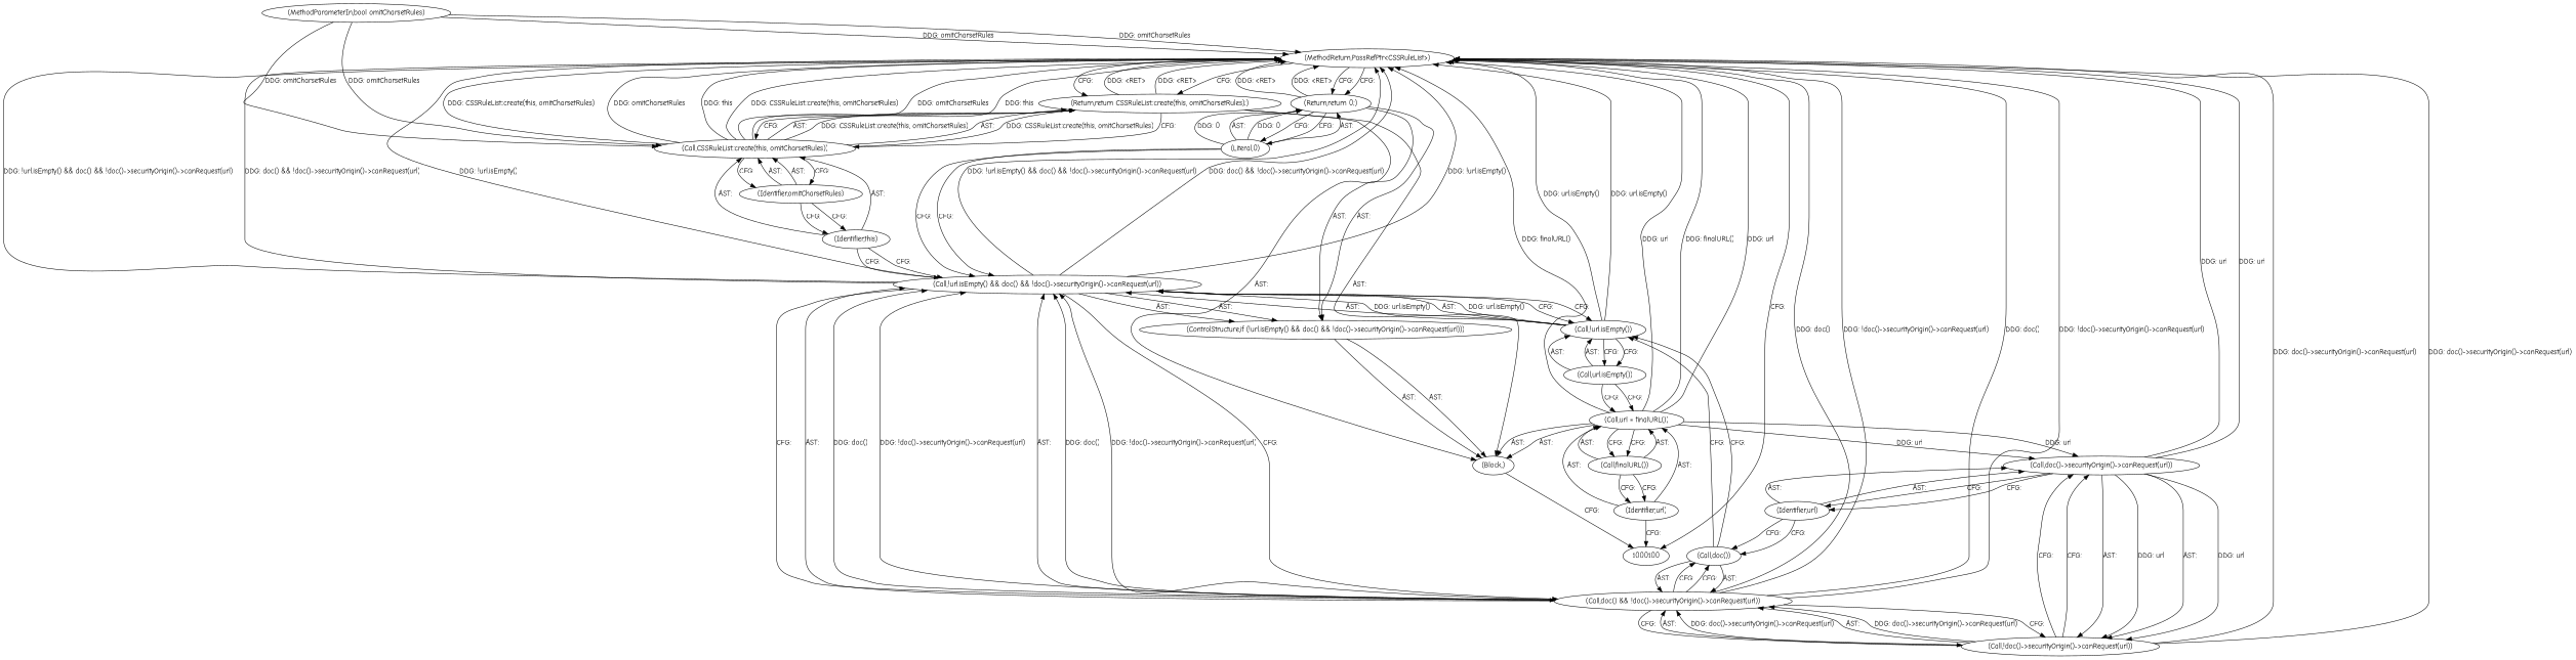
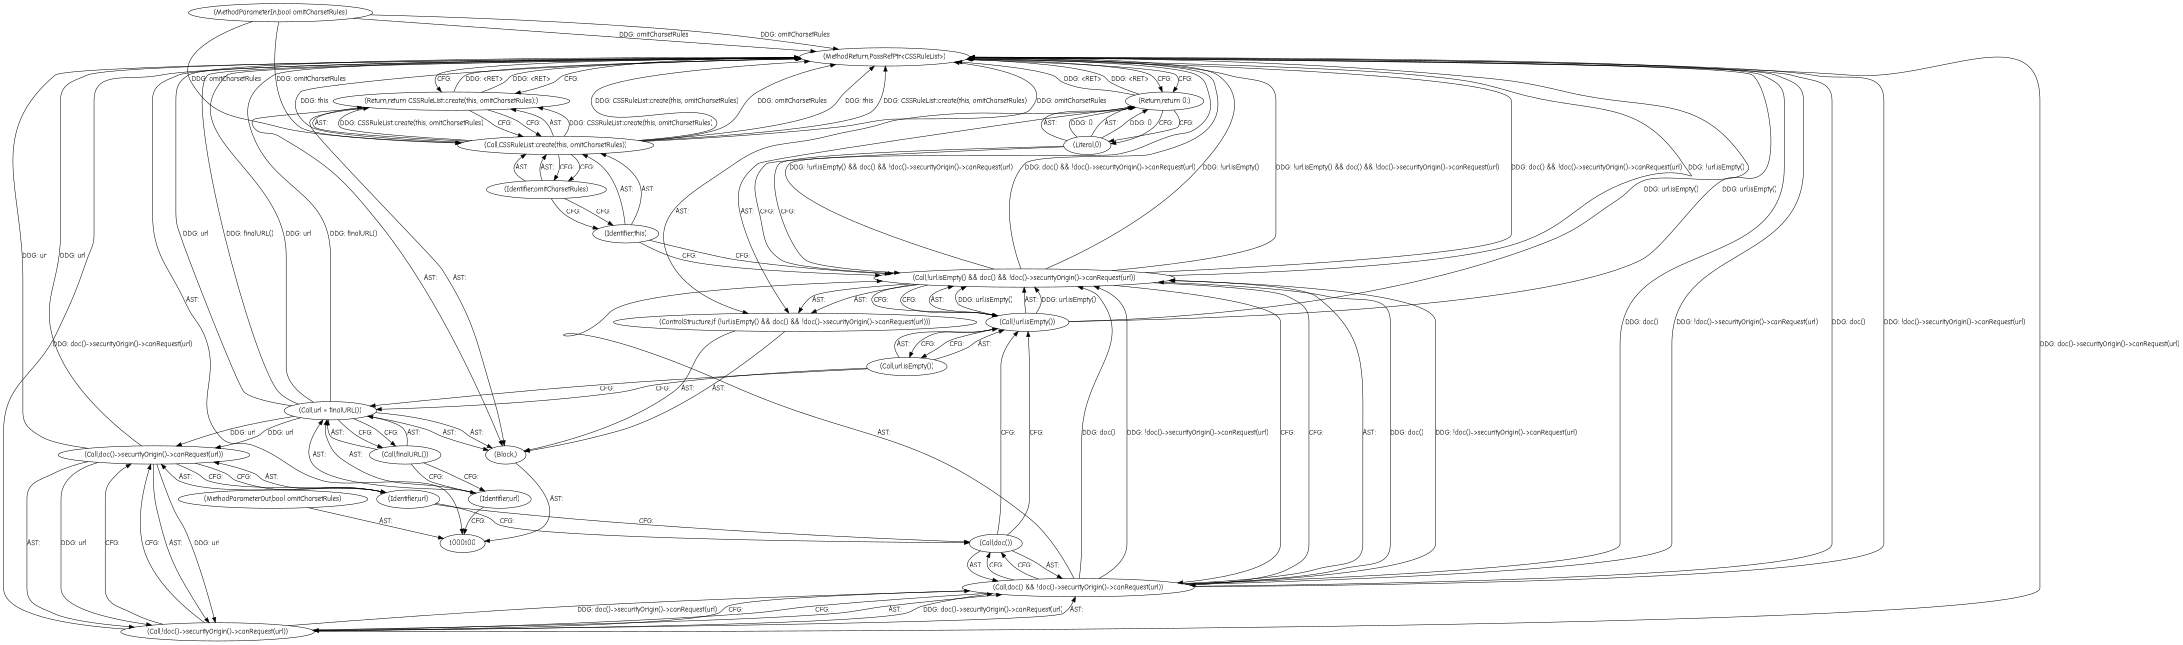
  digraph {
    fontname="Comic Neue"
    node [fontname="Comic Neue"]
    edge [fontname="Comic Neue"]
    n1 [label="(MethodReturn,PassRefPtr<CSSRuleList>)"]
    n2 [label="(Return,return 0;)"]
    n3 [label="(Return,return CSSRuleList::create(this, omitCharsetRules);)"]
    1000100
    n5 [label="(ControlStructure,if (!url.isEmpty() && doc() && !doc()->securityOrigin()->canRequest(url)))"]
    n6 [label="(Literal,0)"]
    n7 [label="(Call,CSSRuleList::create(this, omitCharsetRules))"]
    n8 [label="(Block,)"]
    n9 [label="(MethodParameterIn,bool omitCharsetRules)"]
    n10 [label="(Identifier,omitCharsetRules)"]
+   n11 [label="(MethodParameterOut,bool omitCharsetRules)"]
    n12 [label="(Call,finalURL())"]
    n13 [label="(Call,url = finalURL())"]
    n14 [label="(Identifier,url)"]
    n15 [label="(Call,doc()->securityOrigin()->canRequest(url))"]
    n16 [label="(Call,!doc()->securityOrigin()->canRequest(url))"]
    n17 [label="(Identifier,url)"]
    n18 [label="(Call,doc() && !doc()->securityOrigin()->canRequest(url))"]
    n19 [label="(Call,doc())"]
    n20 [label="(Call,!url.isEmpty() && doc() && !doc()->securityOrigin()->canRequest(url))"]
    n21 [label="(Call,!url.isEmpty())"]
    n22 [label="(Call,url.isEmpty())"]
    n23 [label="(Identifier,this)"]
    n1 -> n2 [label="CFG: "]
    n1 -> n2 [label="CFG: "]
    n1 -> n3 [label="CFG: "]
    n1 -> n3 [label="CFG: "]
-   n1 -> 1000100 [label="CFG: "]
+   n1 -> 1000100 [label="AST: "]
    n2 -> n1 [label="DDG: <RET>"]
    n2 -> n1 [label="DDG: <RET>"]
    n2 -> n5 [label="AST: "]
    n2 -> n5 [label="AST: "]
    n2 -> n6 [label="CFG: "]
    n2 -> n6 [label="CFG: "]
    n3 -> n1 [label="DDG: <RET>"]
    n3 -> n1 [label="DDG: <RET>"]
    n3 -> n7 [label="CFG: "]
    n3 -> n7 [label="CFG: "]
    n3 -> n8 [label="AST: "]
    n3 -> n8 [label="AST: "]
    n5 -> n8 [label="AST: "]
    n5 -> n8 [label="AST: "]
    n6 -> n2 [label="AST: "]
    n6 -> n2 [label="DDG: 0"]
    n6 -> n2 [label="AST: "]
    n6 -> n2 [label="DDG: 0"]
    n6 -> n20 [label="CFG: "]
    n6 -> n20 [label="CFG: "]
    n7 -> n1 [label="DDG: CSSRuleList::create(this, omitCharsetRules)"]
    n7 -> n1 [label="DDG: omitCharsetRules"]
    n7 -> n1 [label="DDG: this"]
    n7 -> n1 [label="DDG: CSSRuleList::create(this, omitCharsetRules)"]
    n7 -> n1 [label="DDG: omitCharsetRules"]
    n7 -> n1 [label="DDG: this"]
    n7 -> n3 [label="AST: "]
    n7 -> n3 [label="DDG: CSSRuleList::create(this, omitCharsetRules)"]
    n7 -> n3 [label="AST: "]
    n7 -> n3 [label="DDG: CSSRuleList::create(this, omitCharsetRules)"]
    n7 -> n10 [label="CFG: "]
    n7 -> n10 [label="CFG: "]
-   n8 -> 1000100 [label="CFG: "]
+   n8 -> 1000100 [label="AST: "]
    n9 -> n1 [label="DDG: omitCharsetRules"]
    n9 -> n1 [label="DDG: omitCharsetRules"]
    n9 -> n7 [label="DDG: omitCharsetRules"]
    n9 -> n7 [label="DDG: omitCharsetRules"]
    n10 -> n7 [label="AST: "]
    n10 -> n7 [label="AST: "]
    n10 -> n23 [label="CFG: "]
    n10 -> n23 [label="CFG: "]
+   n11 -> 1000100 [label="AST: "]
    n12 -> n13 [label="AST: "]
    n12 -> n13 [label="AST: "]
    n12 -> n14 [label="CFG: "]
    n12 -> n14 [label="CFG: "]
    n13 -> n1 [label="DDG: url"]
    n13 -> n1 [label="DDG: finalURL()"]
    n13 -> n1 [label="DDG: url"]
    n13 -> n1 [label="DDG: finalURL()"]
    n13 -> n8 [label="AST: "]
    n13 -> n8 [label="AST: "]
    n13 -> n12 [label="CFG: "]
    n13 -> n12 [label="CFG: "]
    n13 -> n15 [label="DDG: url"]
    n13 -> n15 [label="DDG: url"]
    n14 -> 1000100 [label="CFG: "]
    n14 -> n13 [label="AST: "]
    n14 -> n13 [label="AST: "]
    n15 -> n1 [label="DDG: url"]
    n15 -> n1 [label="DDG: url"]
    n15 -> n16 [label="AST: "]
    n15 -> n16 [label="DDG: url"]
    n15 -> n16 [label="AST: "]
    n15 -> n16 [label="DDG: url"]
    n15 -> n17 [label="CFG: "]
    n15 -> n17 [label="CFG: "]
    n16 -> n1 [label="DDG: doc()->securityOrigin()->canRequest(url)"]
    n16 -> n1 [label="DDG: doc()->securityOrigin()->canRequest(url)"]
    n16 -> n15 [label="CFG: "]
    n16 -> n15 [label="CFG: "]
    n16 -> n18 [label="AST: "]
    n16 -> n18 [label="DDG: doc()->securityOrigin()->canRequest(url)"]
    n16 -> n18 [label="AST: "]
    n16 -> n18 [label="DDG: doc()->securityOrigin()->canRequest(url)"]
    n17 -> n15 [label="AST: "]
    n17 -> n15 [label="AST: "]
    n17 -> n19 [label="CFG: "]
    n17 -> n19 [label="CFG: "]
    n18 -> n1 [label="DDG: doc()"]
    n18 -> n1 [label="DDG: !doc()->securityOrigin()->canRequest(url)"]
    n18 -> n1 [label="DDG: doc()"]
    n18 -> n1 [label="DDG: !doc()->securityOrigin()->canRequest(url)"]
    n18 -> n16 [label="CFG: "]
    n18 -> n16 [label="CFG: "]
    n18 -> n19 [label="CFG: "]
    n18 -> n19 [label="CFG: "]
    n18 -> n20 [label="AST: "]
    n18 -> n20 [label="DDG: doc()"]
    n18 -> n20 [label="DDG: !doc()->securityOrigin()->canRequest(url)"]
    n18 -> n20 [label="AST: "]
    n18 -> n20 [label="DDG: doc()"]
    n18 -> n20 [label="DDG: !doc()->securityOrigin()->canRequest(url)"]
    n19 -> n18 [label="AST: "]
    n19 -> n18 [label="AST: "]
    n19 -> n21 [label="CFG: "]
    n19 -> n21 [label="CFG: "]
    n20 -> n1 [label="DDG: !url.isEmpty() && doc() && !doc()->securityOrigin()->canRequest(url)"]
    n20 -> n1 [label="DDG: doc() && !doc()->securityOrigin()->canRequest(url)"]
    n20 -> n1 [label="DDG: !url.isEmpty()"]
    n20 -> n1 [label="DDG: !url.isEmpty() && doc() && !doc()->securityOrigin()->canRequest(url)"]
    n20 -> n1 [label="DDG: doc() && !doc()->securityOrigin()->canRequest(url)"]
    n20 -> n1 [label="DDG: !url.isEmpty()"]
    n20 -> n5 [label="AST: "]
    n20 -> n5 [label="AST: "]
    n20 -> n18 [label="CFG: "]
    n20 -> n18 [label="CFG: "]
    n20 -> n21 [label="CFG: "]
    n20 -> n21 [label="CFG: "]
    n21 -> n1 [label="DDG: url.isEmpty()"]
    n21 -> n1 [label="DDG: url.isEmpty()"]
    n21 -> n20 [label="AST: "]
    n21 -> n20 [label="DDG: url.isEmpty()"]
    n21 -> n20 [label="AST: "]
    n21 -> n20 [label="DDG: url.isEmpty()"]
    n21 -> n22 [label="CFG: "]
    n21 -> n22 [label="CFG: "]
    n22 -> n13 [label="CFG: "]
    n22 -> n13 [label="CFG: "]
    n22 -> n21 [label="AST: "]
    n22 -> n21 [label="AST: "]
    n23 -> n7 [label="AST: "]
    n23 -> n7 [label="AST: "]
    n23 -> n20 [label="CFG: "]
    n23 -> n20 [label="CFG: "]
  }
